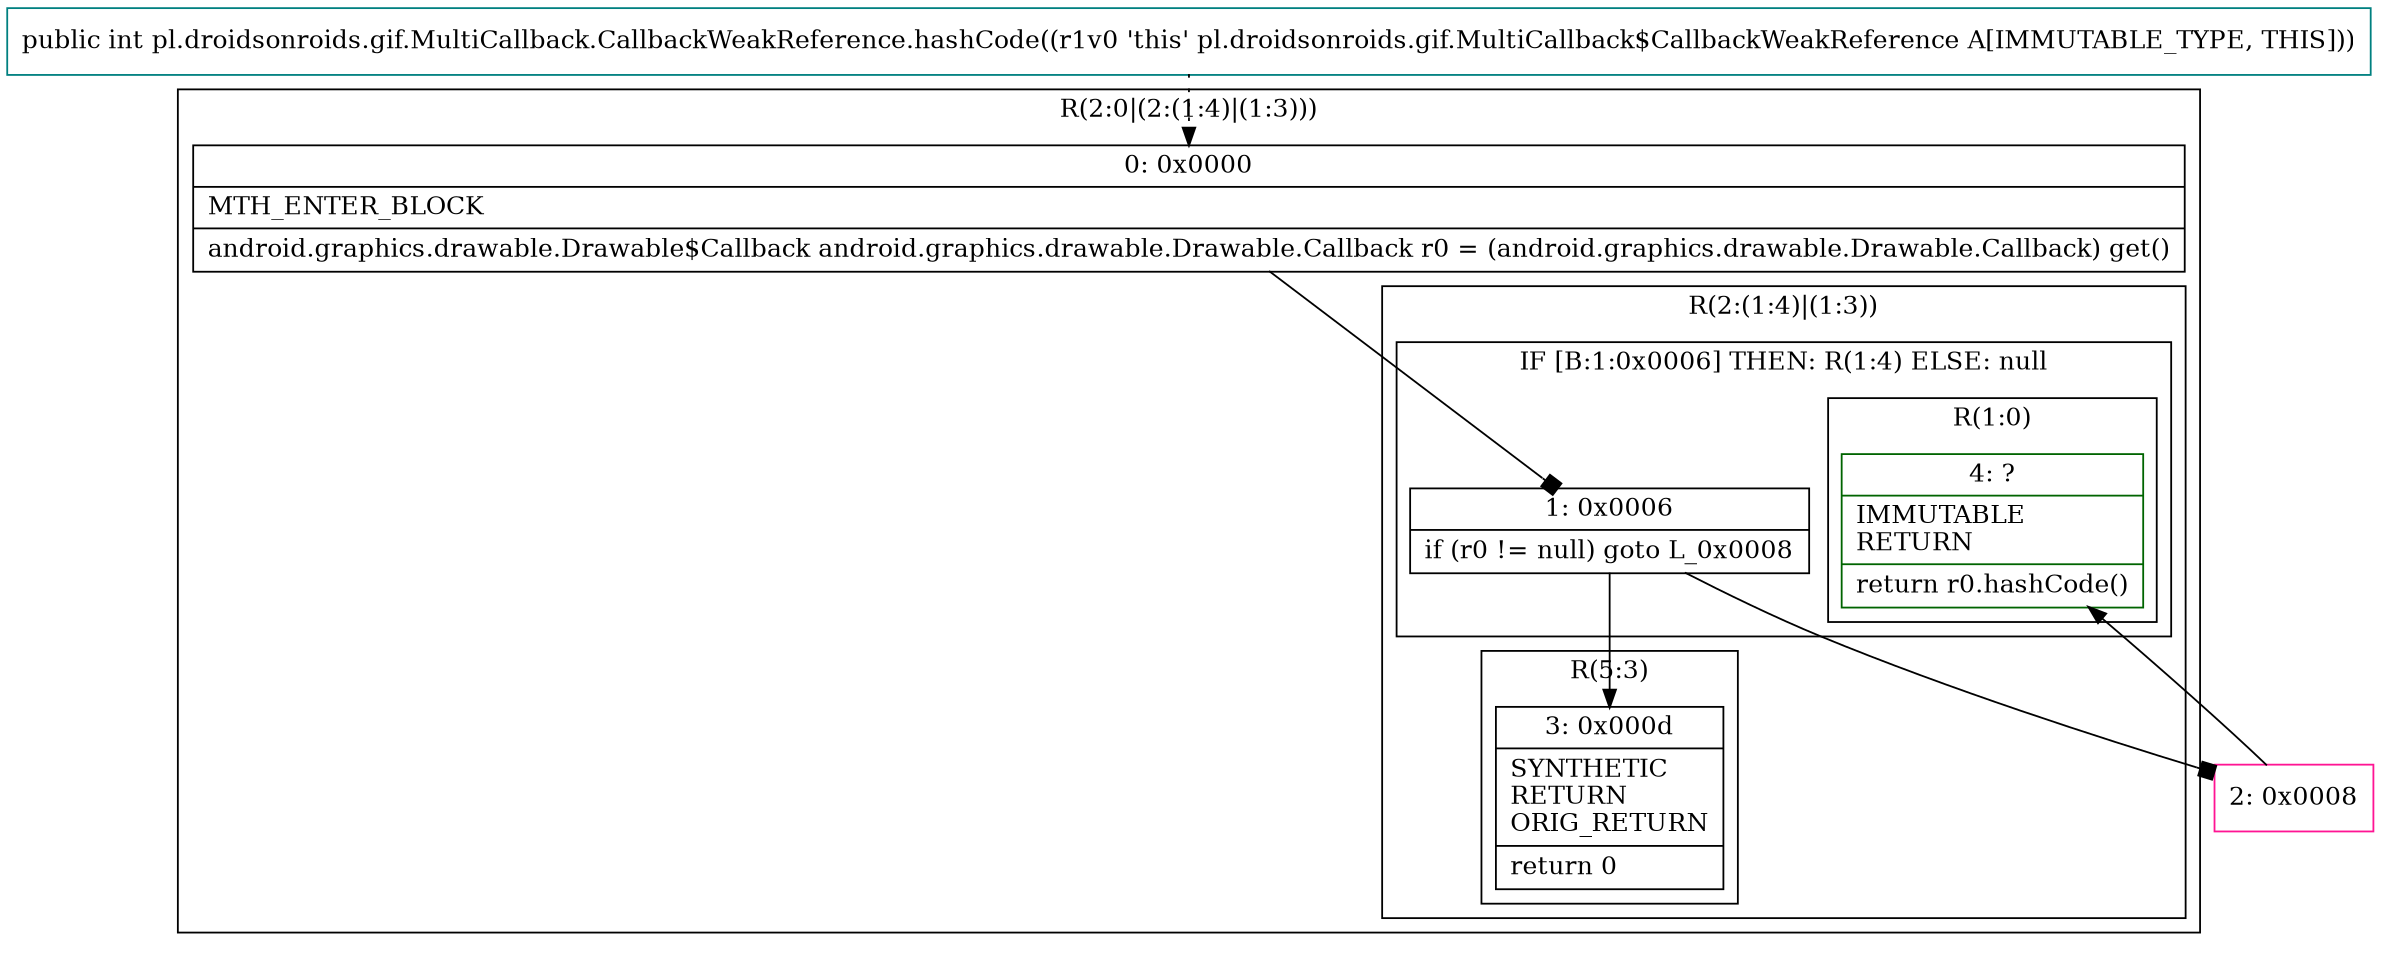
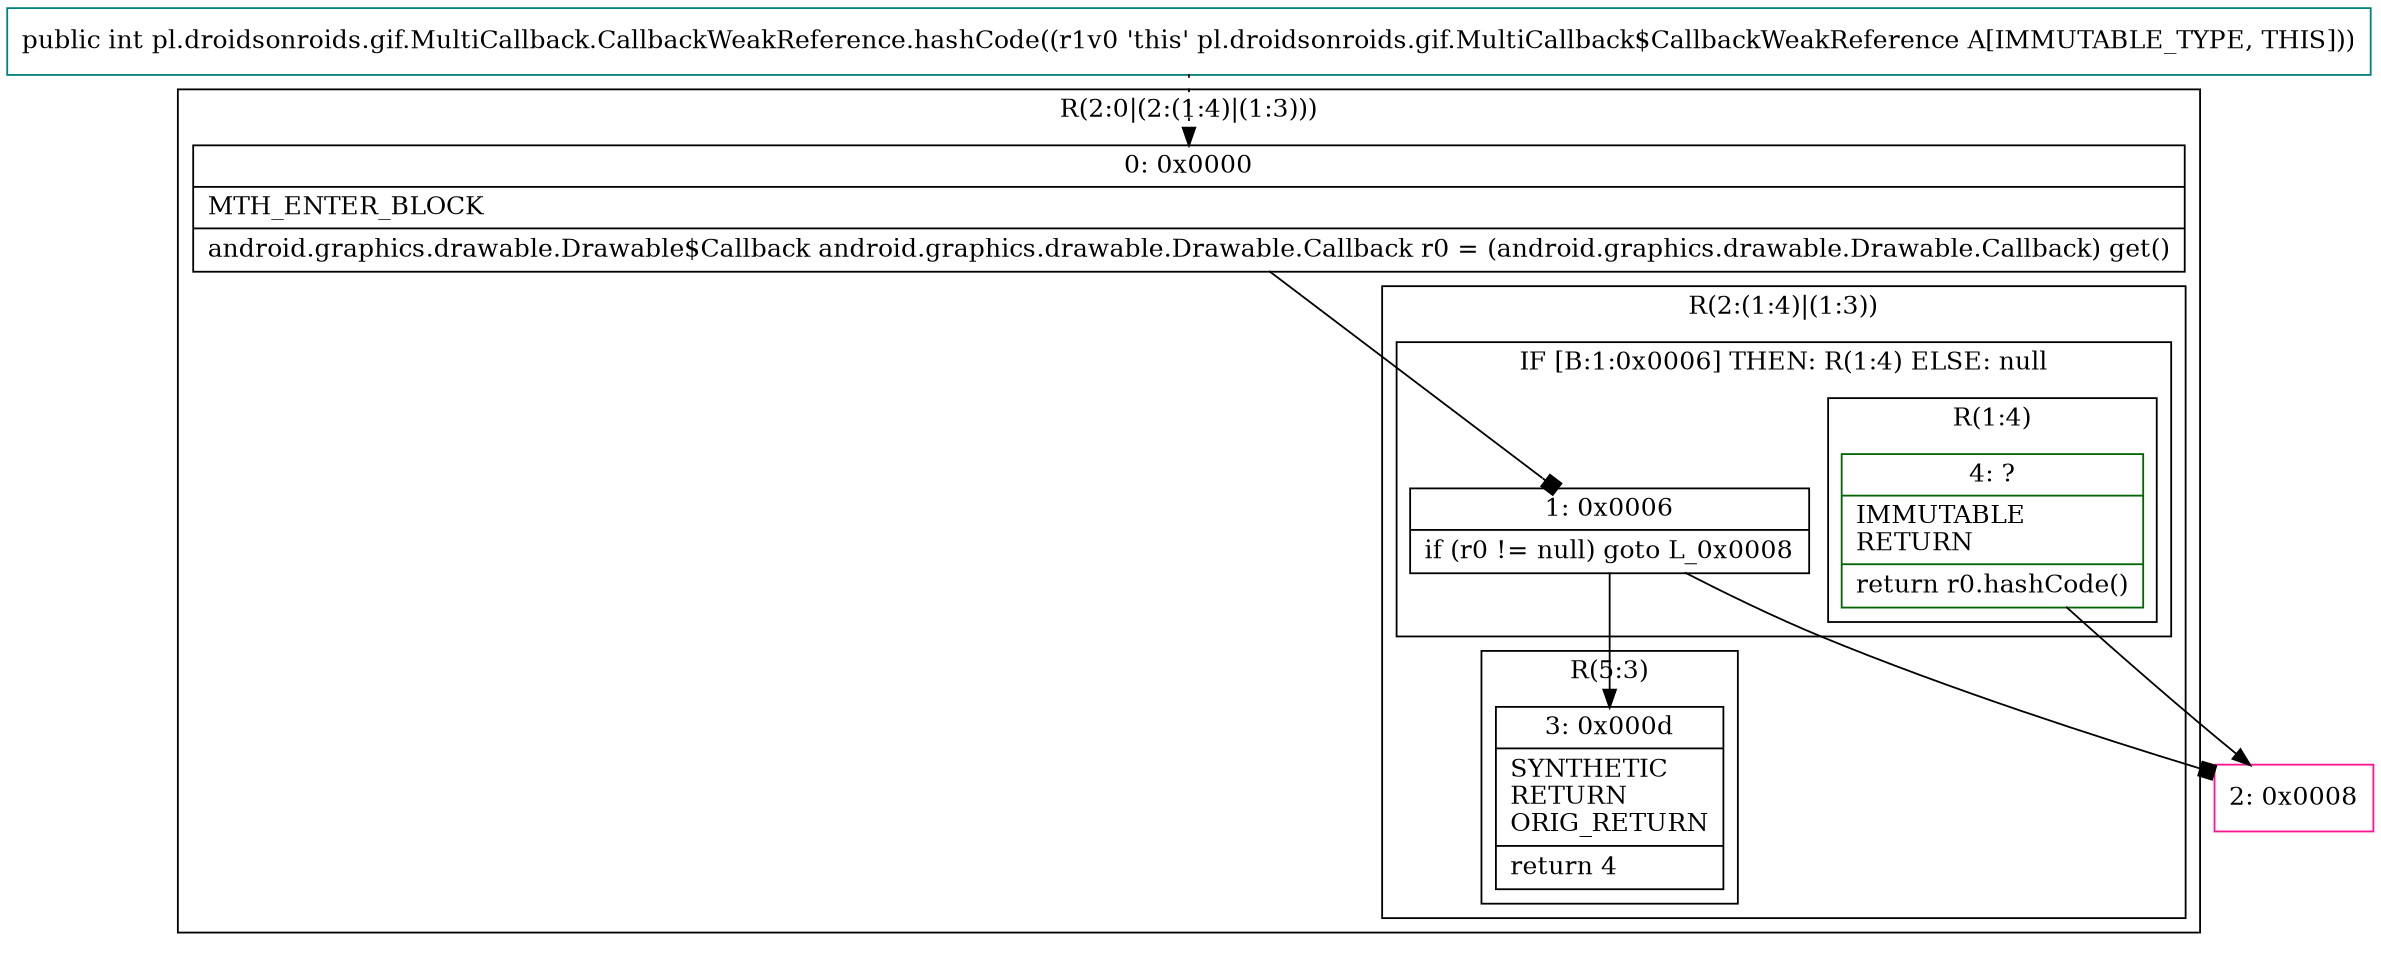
  digraph {
    node [color=black shape=record]
    edge [arrowhead=normal style=solid]
    n1 [color=darkgreen label="{4\:\ ?|IMMUTABLE\lRETURN\l|return r0.hashCode()\l}"]
    n2 [label="{1\:\ 0x0006|if (r0 != null) goto L_0x0008\l}"]
-   n3 [label="{3\:\ 0x000d|SYNTHETIC\lRETURN\lORIG_RETURN\l|return 0\l}"]
+   n3 [label="{3\:\ 0x000d|SYNTHETIC\lRETURN\lORIG_RETURN\l|return 4\l}"]
    n4 [label="{0\:\ 0x0000|MTH_ENTER_BLOCK\l|android.graphics.drawable.Drawable$Callback android.graphics.drawable.Drawable.Callback r0 = (android.graphics.drawable.Drawable.Callback) get()\l}"]
    n5 [color=deeppink label="{2\:\ 0x0008}"]
    n6 [color=teal label="{public int pl.droidsonroids.gif.MultiCallback.CallbackWeakReference.hashCode((r1v0 'this' pl.droidsonroids.gif.MultiCallback$CallbackWeakReference A[IMMUTABLE_TYPE, THIS])) }"]
    subgraph cluster_1 {
      label="R(2:0|(2:(1:4)|(1:3)))"
      n4
      subgraph cluster_2 {
        label="R(2:(1:4)|(1:3))"
        subgraph cluster_3 {
          label="IF [B:1:0x0006] THEN: R(1:4) ELSE: null"
          n2
          subgraph cluster_4 {
-           label="R(1:0)"
+           label="R(1:4)"
            n1
          }
        }
        subgraph cluster_5 {
          label="R(5:3)"
          n3
        }
      }
    }
    n2 -> n3
    n2 -> n5 [arrowhead=box]
    n4 -> n2 [arrowhead=box]
-   n5 -> n1
+   n1 -> n5
    n6 -> n4 [style=dotted]
  }
